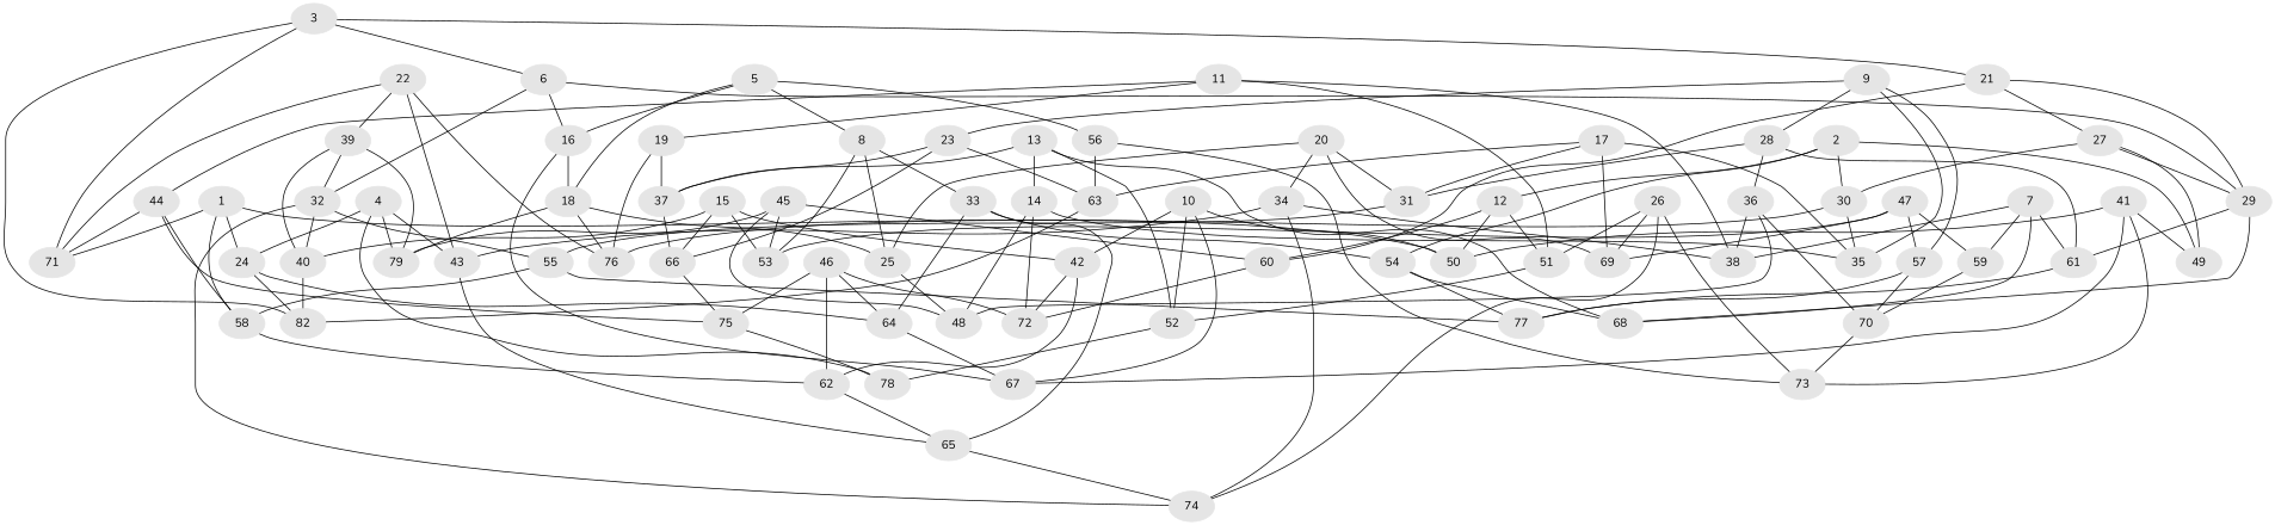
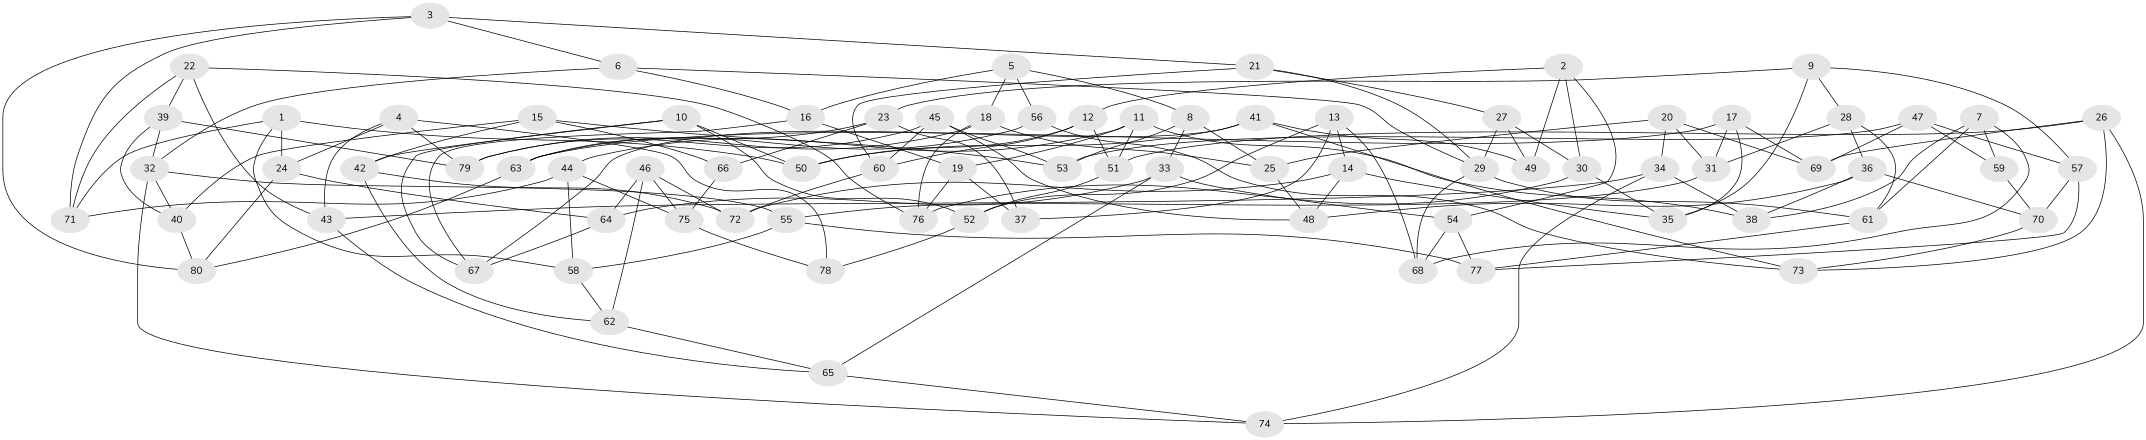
  graph {
    fontname=Nunito
    node [color=gray90 fontname=Nunito style=filled]
    edge [fontname=Nunito]
    1
    24
    50
    58
    71
-   80 [label=82]
+   80
    64
    62
    2
    12
    30
    49
    54
    51
    60
    35
    76
    68
    77
    3
    6
    21
    16
    29
    32
    27
    4
    43
    78
    79
    65
    5
    8
    18
    56
    25
    33
    53
    67
    19
    63
    73
    61
    40
    74
    55
    7
    38
    59
    70
    48
    9
    23
    28
    57
    37
    66
    31
    36
    10
    42
    52
    72
    11
    44
    75
    13
    14
    15
    17
    69
    20
    34
    22
    39
    26
    41
    45
    46
    47
    1 -- 24
    1 -- 50
    1 -- 58
    1 -- 71
    24 -- 80
    24 -- 64
    58 -- 62
    64 -- 67
    62 -- 65
    2 -- 12
    2 -- 30
    2 -- 49
    2 -- 54
    12 -- 50
    12 -- 51
    12 -- 60
    30 -- 35
    30 -- 76
    54 -- 68
    54 -- 77
    51 -- 52
    60 -- 72
    3 -- 71
    3 -- 80
    3 -- 6
    3 -- 21
    6 -- 16
    6 -- 29
    6 -- 32
    21 -- 60
    21 -- 29
    21 -- 27
    16 -- 67
-   16 -- 18
+   16 -- 19
    29 -- 68
    29 -- 61
    32 -- 40
    32 -- 74
    32 -- 55
    27 -- 30
    27 -- 49
    27 -- 29
    4 -- 24
    4 -- 43
    4 -- 78
    4 -- 79
    43 -- 65
    65 -- 74
    5 -- 16
    5 -- 8
    5 -- 18
    5 -- 56
    8 -- 25
    8 -- 33
    8 -- 53
    18 -- 76
    18 -- 79
    18 -- 25
    56 -- 63
    56 -- 73
    25 -- 48
    33 -- 64
    33 -- 54
    33 -- 65
    19 -- 76
    19 -- 37
    63 -- 80
    61 -- 77
    40 -- 80
    55 -- 58
    55 -- 77
    7 -- 68
    7 -- 61
    7 -- 38
    7 -- 59
    59 -- 70
    70 -- 73
    9 -- 35
    9 -- 23
    9 -- 28
    9 -- 57
    23 -- 63
    23 -- 37
    23 -- 66
    28 -- 61
    28 -- 31
    28 -- 36
    57 -- 77
    57 -- 70
-   37 -- 66
    66 -- 75
    31 -- 55
    36 -- 38
    36 -- 70
    36 -- 48
    10 -- 50
    10 -- 67
    10 -- 42
    10 -- 52
    42 -- 62
    42 -- 72
    52 -- 78
    11 -- 51
    11 -- 19
    11 -- 38
    11 -- 44
    44 -- 58
    44 -- 71
    44 -- 75
    75 -- 78
    13 -- 68
    13 -- 37
    13 -- 52
    13 -- 14
    14 -- 35
    14 -- 48
    14 -- 72
    15 -- 53
    15 -- 40
    15 -- 66
    15 -- 42
    17 -- 35
    17 -- 63
    17 -- 31
    17 -- 69
    20 -- 25
    20 -- 31
    20 -- 69
    20 -- 34
    34 -- 43
    34 -- 74
    34 -- 38
    22 -- 71
    22 -- 76
    22 -- 43
    22 -- 39
    39 -- 32
    39 -- 79
    39 -- 40
    26 -- 51
    26 -- 73
    26 -- 74
    26 -- 69
    41 -- 50
    41 -- 49
    41 -- 67
    41 -- 73
    45 -- 60
    45 -- 79
    45 -- 53
    45 -- 48
    46 -- 64
    46 -- 62
    46 -- 72
    46 -- 75
    47 -- 53
    47 -- 59
    47 -- 57
    47 -- 69
  }
